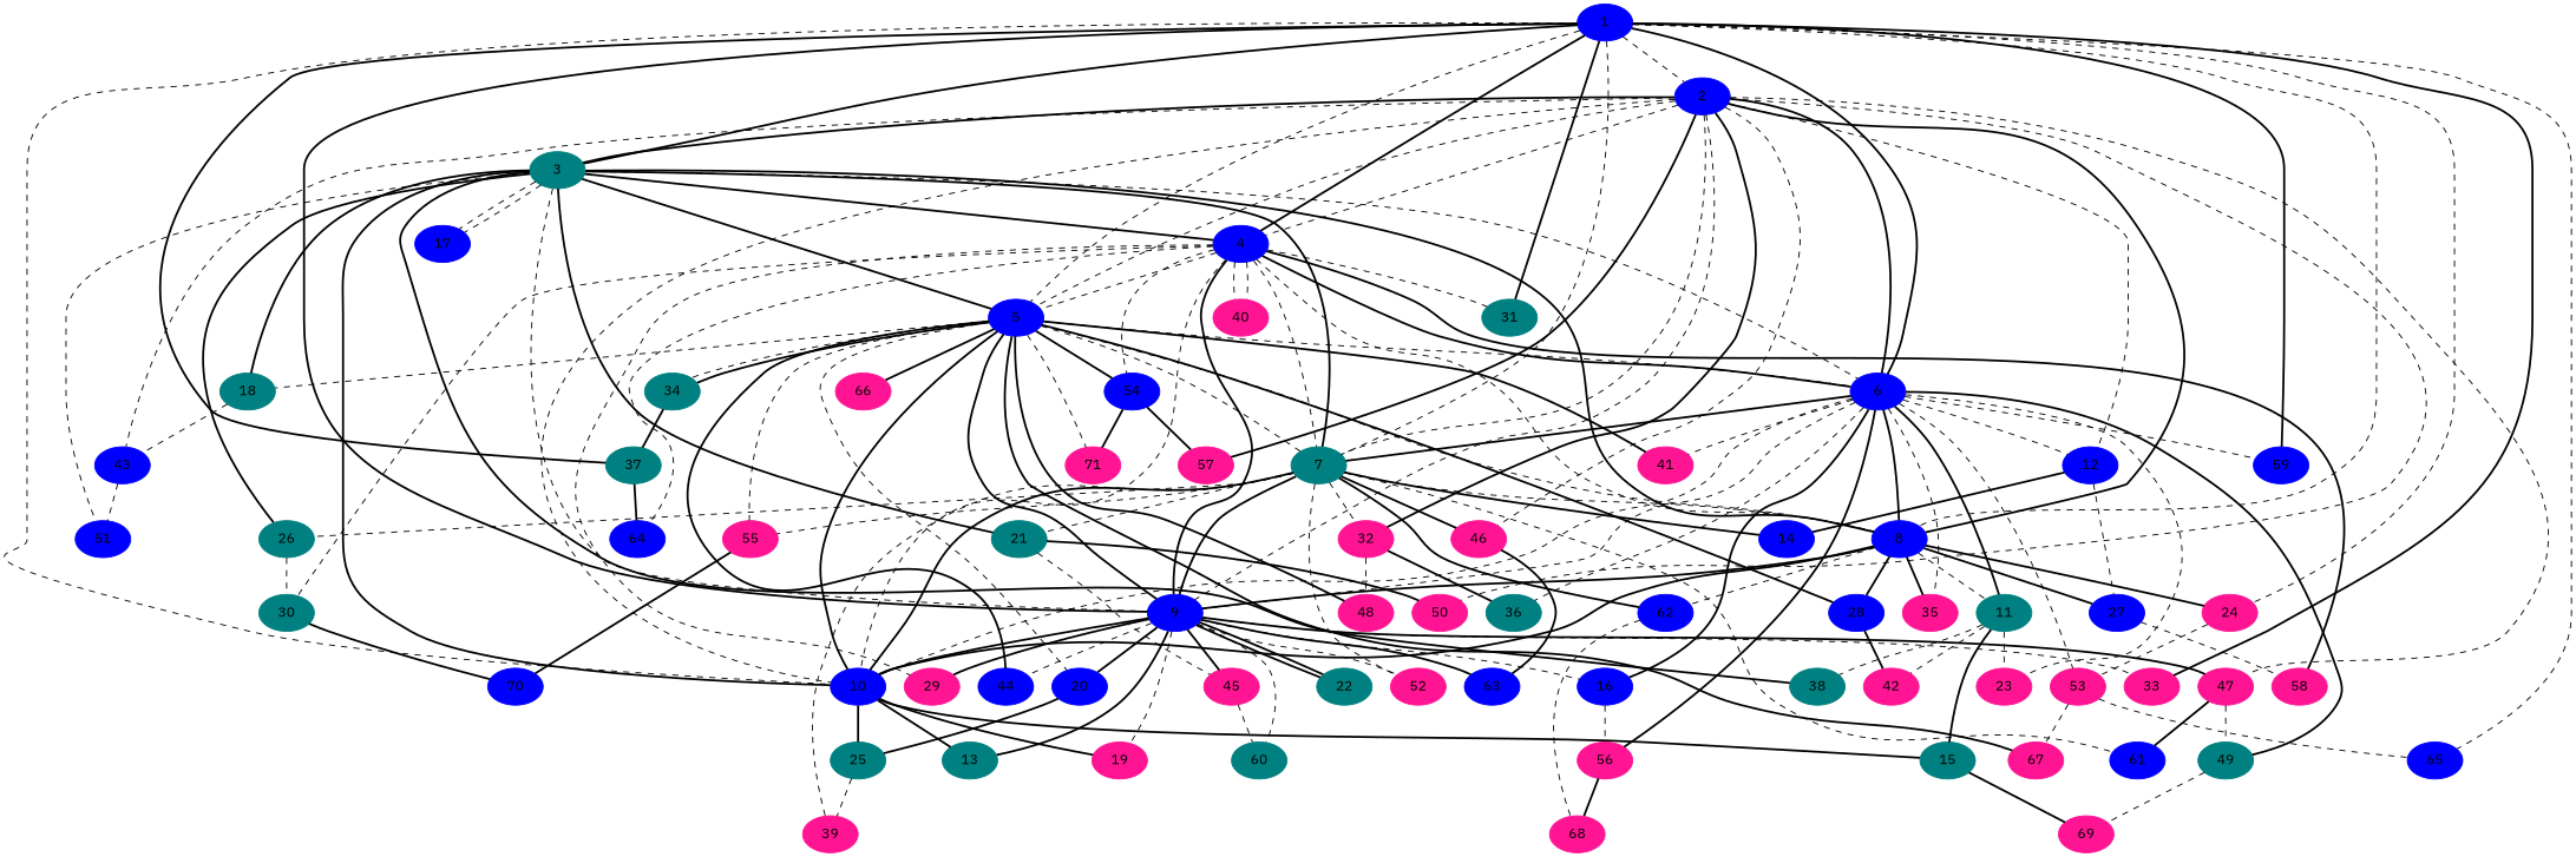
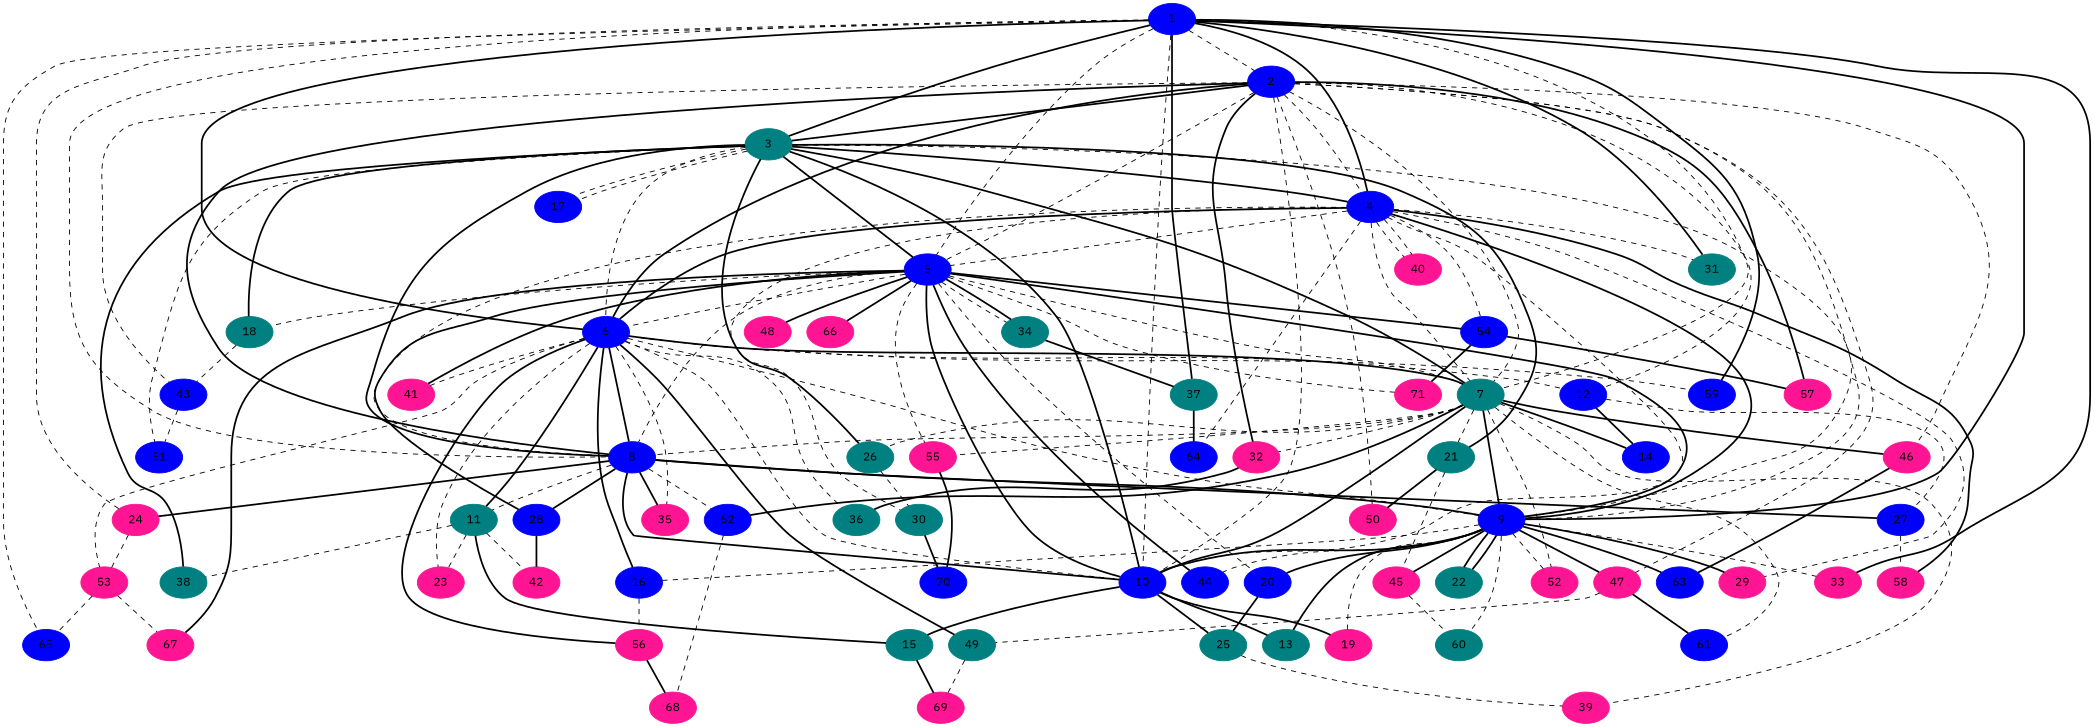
  graph {
    fontname="IBM Plex Sans"
    node [color=deeppink fontname="IBM Plex Sans" style=filled]
    edge [fontname="IBM Plex Sans" style=dashed]
    1 [color=blue]
    2 [color=blue]
    3 [color=teal]
    4 [color=blue]
    5 [color=blue]
    6 [color=blue]
    7 [color=teal]
    8 [color=blue]
    9 [color=blue]
    10 [color=blue]
    24
    31 [color=teal]
    33
    37 [color=teal]
    59 [color=blue]
    65 [color=blue]
    12 [color=blue]
    32
    43 [color=blue]
    46
    47
    50
    57
    17 [color=blue]
    18 [color=teal]
    21 [color=teal]
    26 [color=teal]
    38 [color=teal]
    51 [color=blue]
    29
    30 [color=teal]
    40
    54 [color=blue]
    58
    64 [color=blue]
    20 [color=blue]
    28 [color=blue]
    34 [color=teal]
    41
    44 [color=blue]
    48
    55
    66
    67
    71
    11 [color=teal]
    16 [color=blue]
    23
    35
    36 [color=teal]
    49 [color=teal]
    53
    56
    14 [color=blue]
    39
    52
    61 [color=blue]
    62 [color=blue]
    27 [color=blue]
    13 [color=teal]
    19
    22 [color=teal]
    45
    60 [color=teal]
    63 [color=blue]
    15 [color=teal]
    25 [color=teal]
    70 [color=blue]
    42
    69
    68
    1 -- 2
    1 -- 3 [style=bold]
    1 -- 4 [style=bold]
    1 -- 5
    1 -- 6 [style=bold]
    1 -- 7
    1 -- 8
    1 -- 9 [style=bold]
    1 -- 10
    1 -- 24
    1 -- 31 [style=bold]
    1 -- 33 [style=bold]
    1 -- 37 [style=bold]
    1 -- 59 [style=bold]
    1 -- 65
    2 -- 3 [style=bold]
    2 -- 4
    2 -- 5
    2 -- 6 [style=bold]
    2 -- 7
    2 -- 8 [style=bold]
    2 -- 9
    2 -- 10
    2 -- 12
    2 -- 32 [style=bold]
    2 -- 43
    2 -- 46
    2 -- 47
    2 -- 50
    2 -- 57 [style=bold]
    3 -- 4 [style=bold]
    3 -- 5 [style=bold]
    3 -- 6
    3 -- 7 [style=bold]
    3 -- 8 [style=bold]
    3 -- 9
    3 -- 10 [style=bold]
    3 -- 17
    3 -- 17
    3 -- 18 [style=bold]
    3 -- 21 [style=bold]
    3 -- 26 [style=bold]
    3 -- 38 [style=bold]
    3 -- 51
    4 -- 5
    4 -- 6 [style=bold]
    4 -- 7
    4 -- 8
    4 -- 9 [style=bold]
    4 -- 10
    4 -- 31
    4 -- 29
    4 -- 30
    4 -- 40
    4 -- 40
    4 -- 54
    4 -- 58 [style=bold]
    4 -- 64
    5 -- 6
    5 -- 7
    5 -- 8
    5 -- 9 [style=bold]
    5 -- 10 [style=bold]
    5 -- 18
    5 -- 54 [style=bold]
    5 -- 20
    5 -- 28 [style=bold]
    5 -- 34
    5 -- 34 [style=bold]
    5 -- 41 [style=bold]
    5 -- 44 [style=bold]
    5 -- 48 [style=bold]
    5 -- 55
    5 -- 66 [style=bold]
    5 -- 67 [style=bold]
    5 -- 71
    6 -- 7 [style=bold]
    6 -- 8 [style=bold]
    6 -- 9
    6 -- 10
    6 -- 59
    6 -- 12
    6 -- 41
    6 -- 11 [style=bold]
    6 -- 16 [style=bold]
    6 -- 23
    6 -- 35
    6 -- 36
    6 -- 49 [style=bold]
    6 -- 53
    6 -- 56 [style=bold]
    7 -- 8
    7 -- 9 [style=bold]
    7 -- 10 [style=bold]
    7 -- 32
    7 -- 46 [style=bold]
    7 -- 21
    7 -- 26
    7 -- 55
    7 -- 14 [style=bold]
    7 -- 39
    7 -- 52
    7 -- 61
    7 -- 62 [style=bold]
    8 -- 9 [style=bold]
    8 -- 10 [style=bold]
    8 -- 24 [style=bold]
    8 -- 28 [style=bold]
    8 -- 11
    8 -- 35 [style=bold]
    8 -- 62
    8 -- 27 [style=bold]
    9 -- 10 [style=bold]
    9 -- 33
    9 -- 47 [style=bold]
    9 -- 29 [style=bold]
    9 -- 20 [style=bold]
    9 -- 44
    9 -- 16
    9 -- 52
    9 -- 13 [style=bold]
    9 -- 19
    9 -- 22 [style=bold]
    9 -- 22 [style=bold]
    9 -- 45 [style=bold]
    9 -- 60
    9 -- 63 [style=bold]
    10 -- 13 [style=bold]
    10 -- 19 [style=bold]
    10 -- 15 [style=bold]
    10 -- 25 [style=bold]
    24 -- 53
    37 -- 64 [style=bold]
    12 -- 14 [style=bold]
    12 -- 27
-   32 -- 48
    32 -- 36 [style=bold]
    43 -- 51
    46 -- 63 [style=bold]
    47 -- 49
    47 -- 61 [style=bold]
    18 -- 43
    21 -- 50 [style=bold]
    21 -- 45
    26 -- 30
    30 -- 70 [style=bold]
    54 -- 57 [style=bold]
    54 -- 71 [style=bold]
    20 -- 25 [style=bold]
    28 -- 42 [style=bold]
    34 -- 37 [style=bold]
    55 -- 70 [style=bold]
    11 -- 38
    11 -- 23
    11 -- 15 [style=bold]
    11 -- 42
    16 -- 56
    49 -- 69
    53 -- 65
    53 -- 67
    56 -- 68 [style=bold]
    62 -- 68
    27 -- 58
    45 -- 60
    15 -- 69 [style=bold]
    25 -- 39
  }
